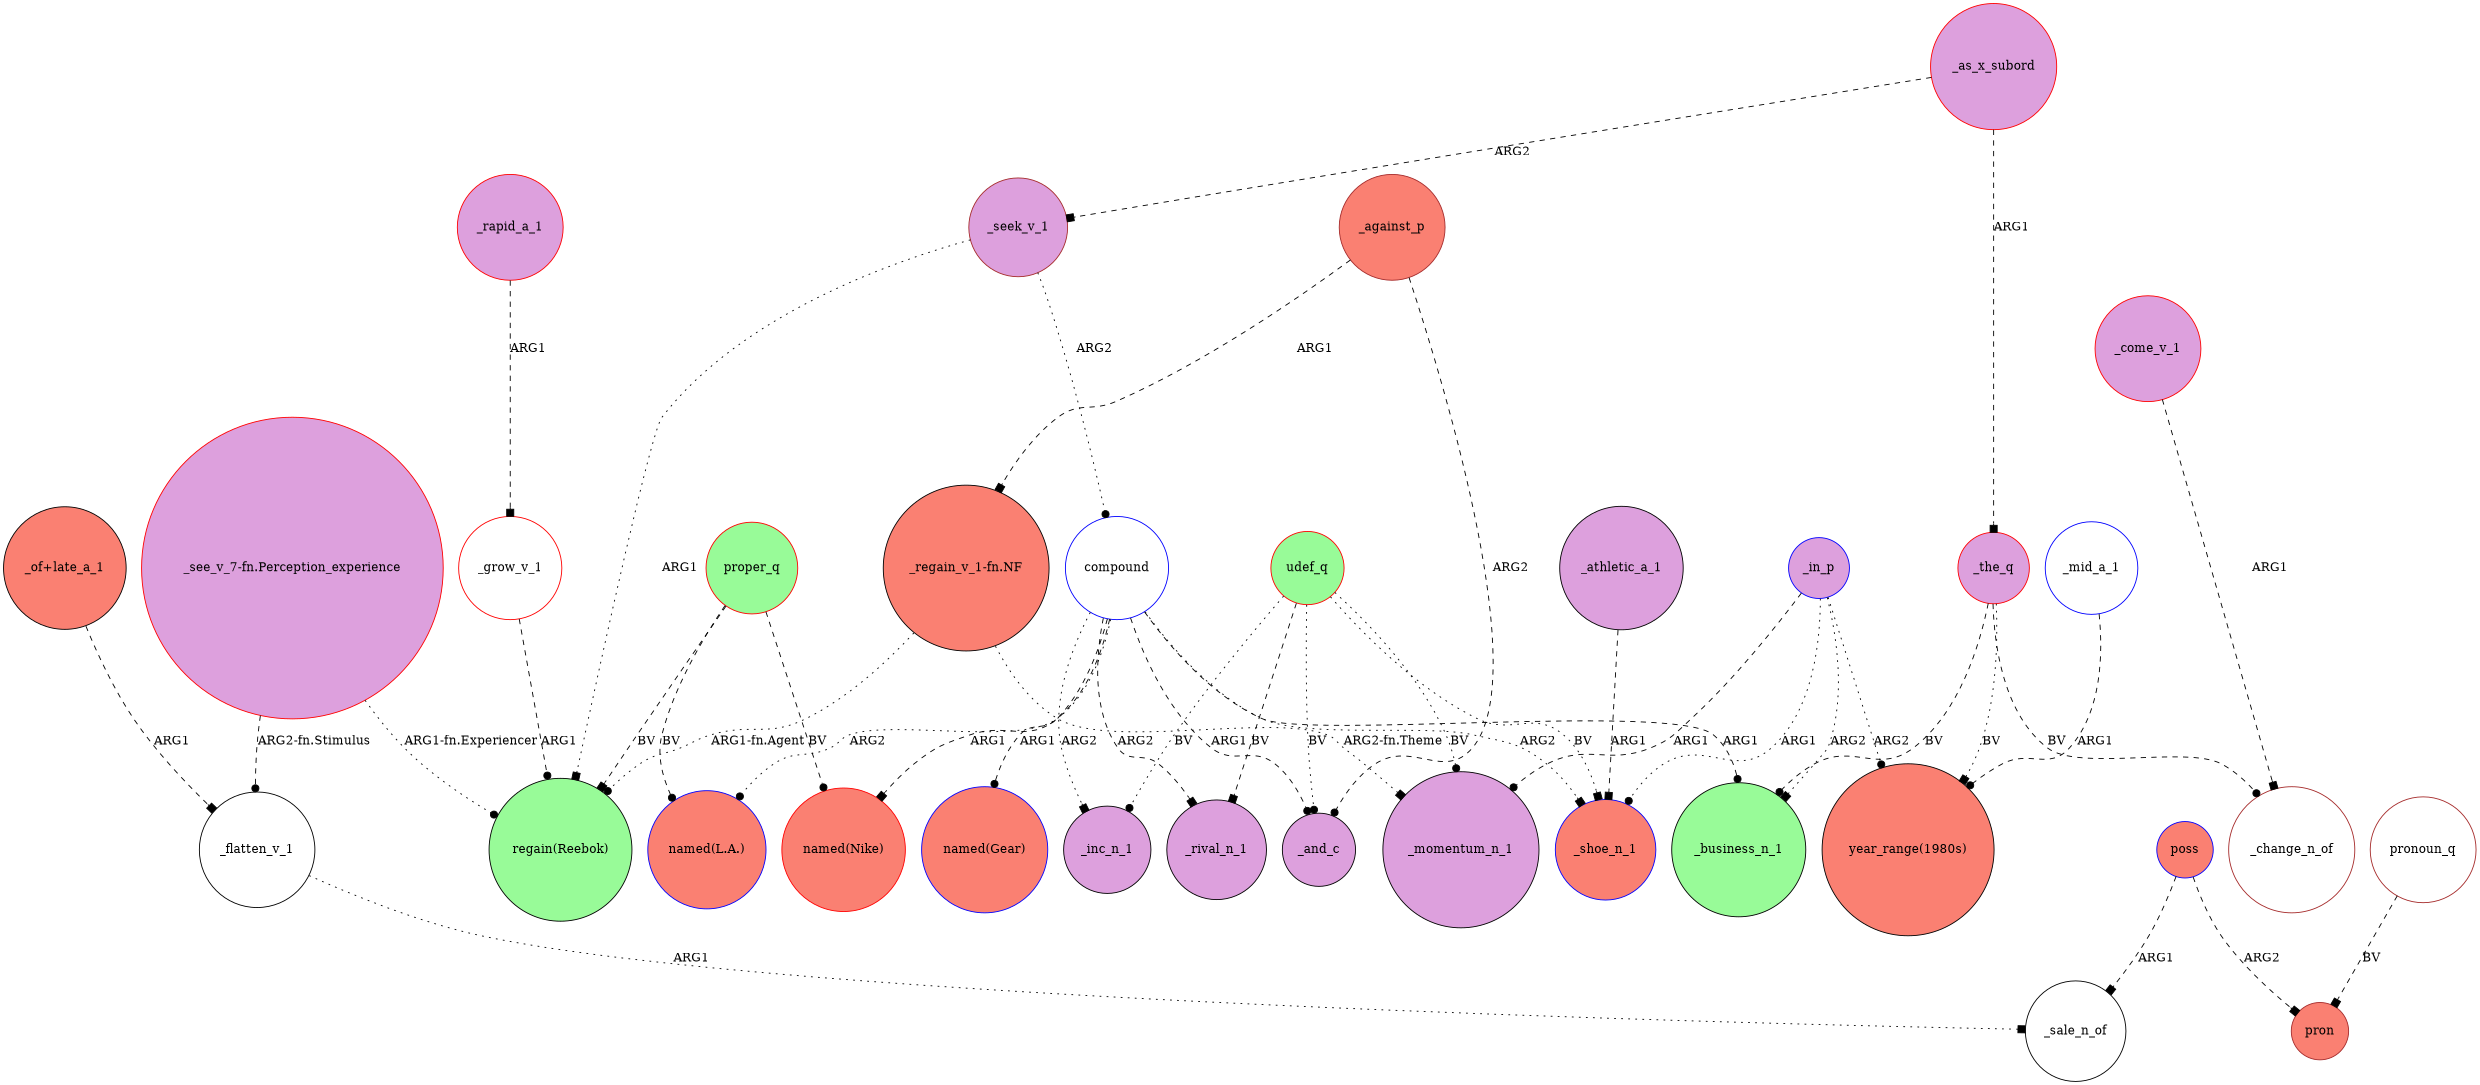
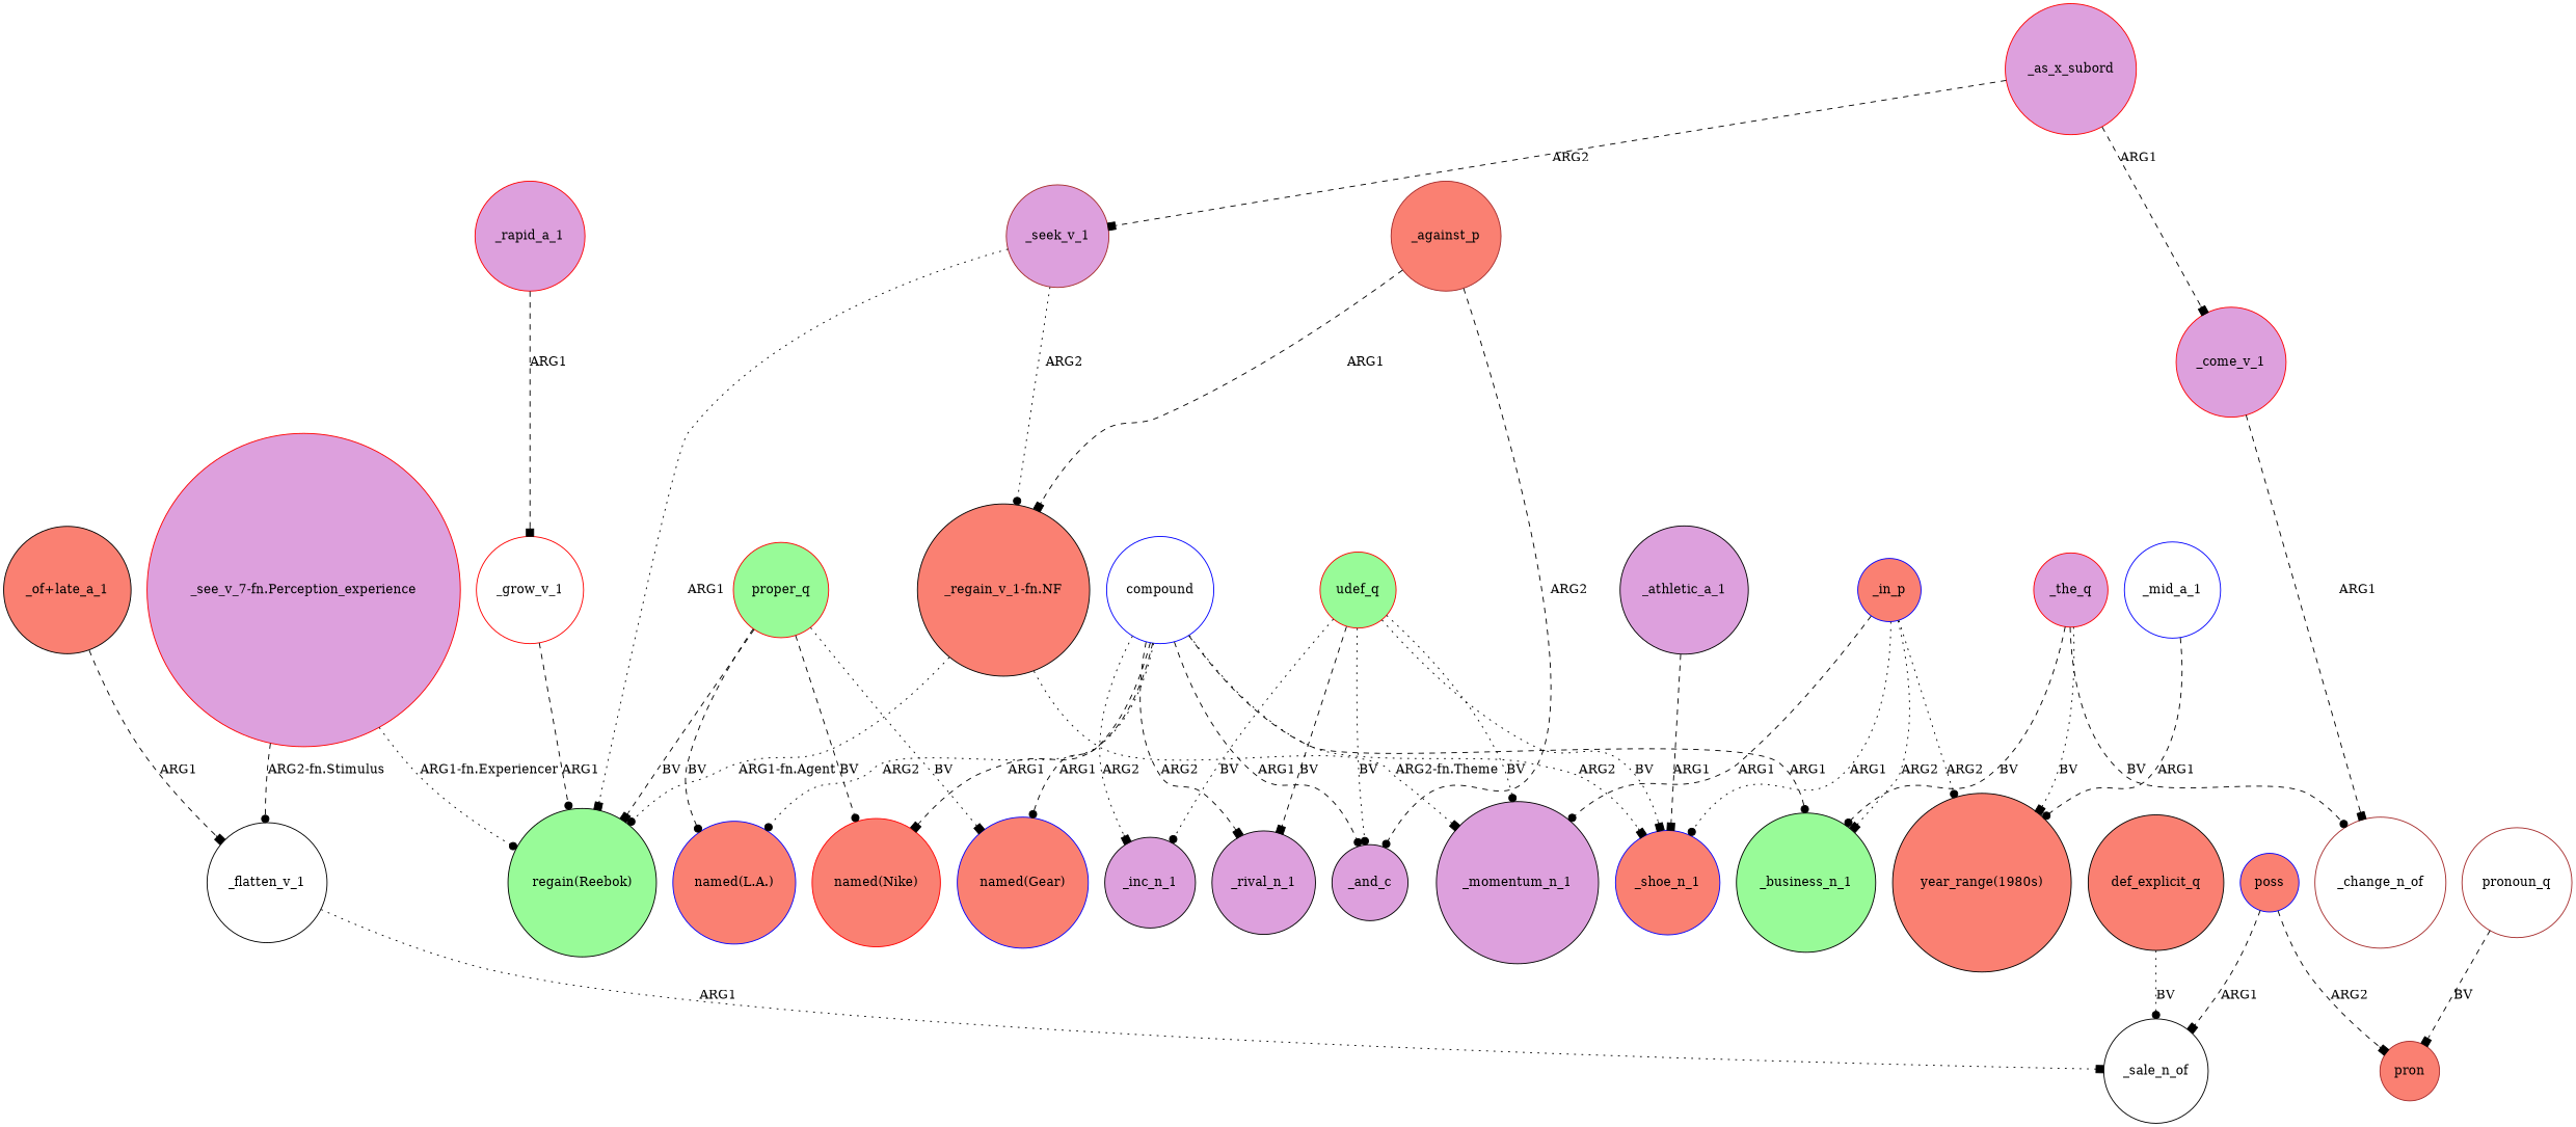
  digraph {
    node [color=black fillcolor=salmon shape=circle style=filled]
    edge [arrowhead=box style=dashed]
    compound [color=blue fillcolor=white]
    "named(Nike)" [color=red]
    _business_n_1 [fillcolor=palegreen]
    _inc_n_1 [fillcolor=plum]
    "named(Gear)" [color=blue]
    _shoe_n_1 [color=blue]
    "named(L.A.)" [color=blue]
    _rival_n_1 [fillcolor=plum]
    _and_c [fillcolor=plum]
-   _in_p [color=blue fillcolor=plum]
+   _in_p [color=blue]
    "year_range(1980s)"
    _momentum_n_1 [fillcolor=plum]
    _grow_v_1 [color=red fillcolor=white]
    n14 [fillcolor=palegreen label="regain(Reebok)"]
    _mid_a_1 [color=blue fillcolor=white]
    _the_q [color=red fillcolor=plum]
    _change_n_of [color=brown fillcolor=white]
    udef_q [color=red fillcolor=palegreen]
    poss [color=blue]
    pron [color=brown]
    _sale_n_of [fillcolor=white]
    proper_q [color=red fillcolor=palegreen]
    _come_v_1 [color=red fillcolor=plum]
+   def_explicit_q
    _against_p [color=brown]
    "_regain_v_1-fn.NF"
    pronoun_q [color=brown fillcolor=white]
    n28 [color=red fillcolor=plum label="_see_v_7-fn.Perception_experience"]
    _flatten_v_1 [fillcolor=white]
    _seek_v_1 [color=brown fillcolor=plum]
    _as_x_subord [color=red fillcolor=plum]
    "_of+late_a_1"
    _athletic_a_1 [fillcolor=plum]
    _rapid_a_1 [color=red fillcolor=plum]
    compound -> "named(Nike)" [label=ARG1]
    compound -> _business_n_1 [arrowhead=dot label=ARG1]
    compound -> _inc_n_1 [label=ARG2 style=dotted]
    compound -> "named(Gear)" [arrowhead=dot label=ARG1]
    compound -> _shoe_n_1 [label=ARG2 style=dotted]
    compound -> "named(L.A.)" [arrowhead=dot label=ARG2 style=dotted]
    compound -> _rival_n_1 [label=ARG2]
    compound -> _and_c [arrowhead=dot label=ARG1]
    _in_p -> _business_n_1 [label=ARG2 style=dotted]
    _in_p -> _shoe_n_1 [arrowhead=dot label=ARG1 style=dotted]
    _in_p -> "year_range(1980s)" [arrowhead=dot label=ARG2 style=dotted]
    _in_p -> _momentum_n_1 [arrowhead=dot label=ARG1]
    _grow_v_1 -> n14 [arrowhead=dot label=ARG1]
    _mid_a_1 -> "year_range(1980s)" [arrowhead=dot label=ARG1]
    _the_q -> _business_n_1 [arrowhead=dot label=BV]
    _the_q -> "year_range(1980s)" [label=BV style=dotted]
    _the_q -> _change_n_of [arrowhead=dot label=BV]
    udef_q -> _inc_n_1 [arrowhead=dot label=BV style=dotted]
    udef_q -> _shoe_n_1 [label=BV style=dotted]
    udef_q -> _rival_n_1 [label=BV]
    udef_q -> _and_c [arrowhead=dot label=BV style=dotted]
    udef_q -> _momentum_n_1 [arrowhead=dot label=BV style=dotted]
    poss -> pron [label=ARG2]
    poss -> _sale_n_of [label=ARG1]
    proper_q -> "named(Nike)" [arrowhead=dot label=BV]
+   proper_q -> "named(Gear)" [label=BV style=dotted]
    proper_q -> "named(L.A.)" [arrowhead=dot label=BV]
    proper_q -> n14 [label=BV]
    _come_v_1 -> _change_n_of [label=ARG1]
+   def_explicit_q -> _sale_n_of [arrowhead=dot label=BV style=dotted]
    _against_p -> _and_c [arrowhead=dot label=ARG2]
    _against_p -> "_regain_v_1-fn.NF" [label=ARG1]
    "_regain_v_1-fn.NF" -> _momentum_n_1 [label="ARG2-fn.Theme" style=dotted]
    "_regain_v_1-fn.NF" -> n14 [arrowhead=dot label="ARG1-fn.Agent" style=dotted]
    pronoun_q -> pron [label=BV]
    n28 -> n14 [arrowhead=dot label="ARG1-fn.Experiencer" style=dotted]
    n28 -> _flatten_v_1 [arrowhead=dot label="ARG2-fn.Stimulus"]
    _flatten_v_1 -> _sale_n_of [label=ARG1 style=dotted]
    _seek_v_1 -> n14 [label=ARG1 style=dotted]
-   _seek_v_1 -> compound [arrowhead=dot label=ARG2 style=dotted]
-   _as_x_subord -> _the_q [label=ARG1]
+   _seek_v_1 -> "_regain_v_1-fn.NF" [arrowhead=dot label=ARG2 style=dotted]
+   _as_x_subord -> _come_v_1 [label=ARG1]
    _as_x_subord -> _seek_v_1 [label=ARG2]
    "_of+late_a_1" -> _flatten_v_1 [label=ARG1]
    _athletic_a_1 -> _shoe_n_1 [label=ARG1]
    _rapid_a_1 -> _grow_v_1 [label=ARG1]
  }
